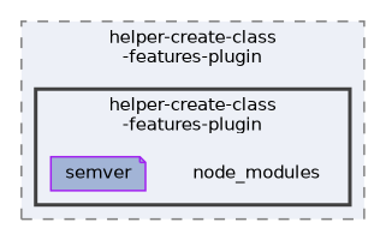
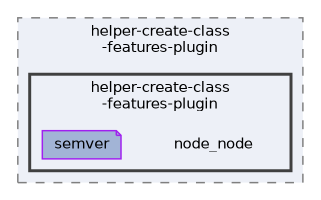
  digraph {
    compound=true
    node [fontname=Helvetica fontsize=10 color=purple]
-   n1 [height=0.2 label=node_modules shape=plaintext width=0.4]
+   n1 [height=0.2 label=node_node shape=plaintext width=0.4]
    n2 [fillcolor="#a2b4d6" height=0.2 label=semver shape=note style=filled width=0.4]
    subgraph cluster_1 {
      bgcolor="#edf0f7"
      fontname=Helvetica
      fontsize=10
      label="helper-create-class\l-features-plugin"
      pencolor=grey50
      style="filled,dashed"
      subgraph cluster_2 {
        bgcolor="#edf0f7"
        fontname=Helvetica
        fontsize=10
        pencolor=grey25
        style="filled,bold"
        n1
        n2
      }
    }
  }
